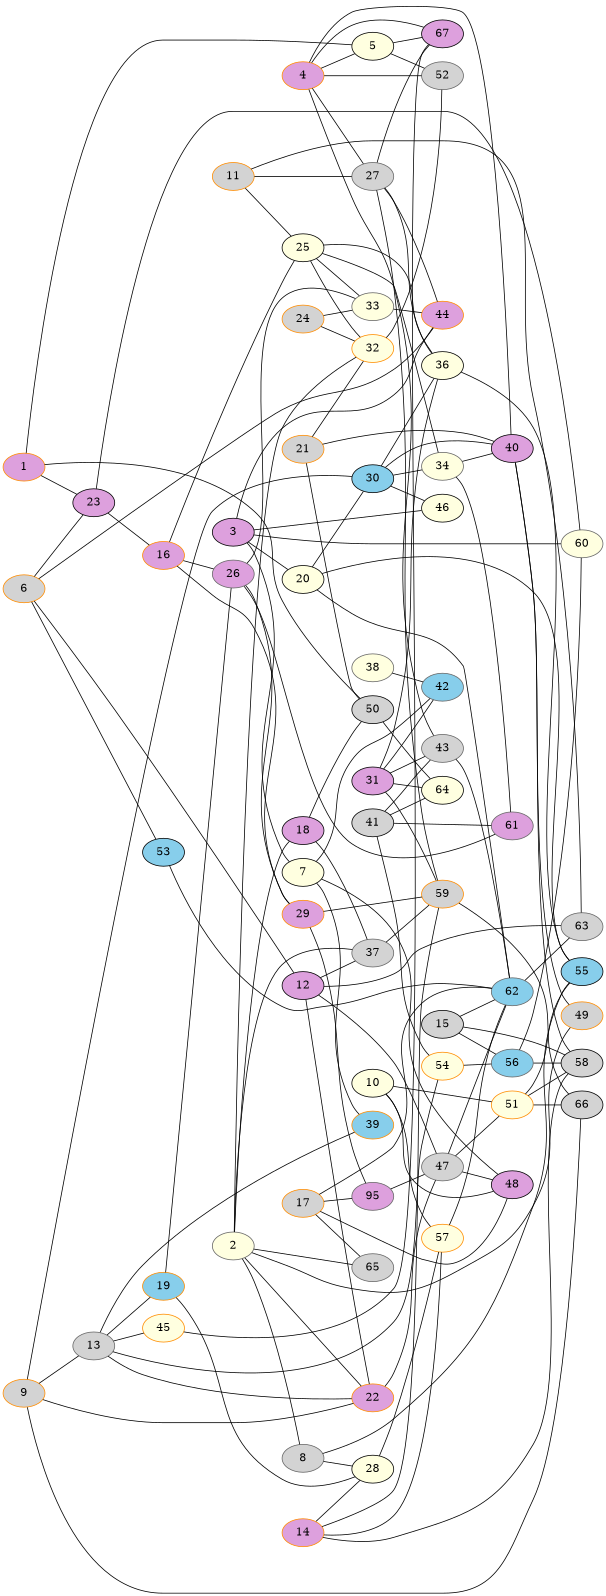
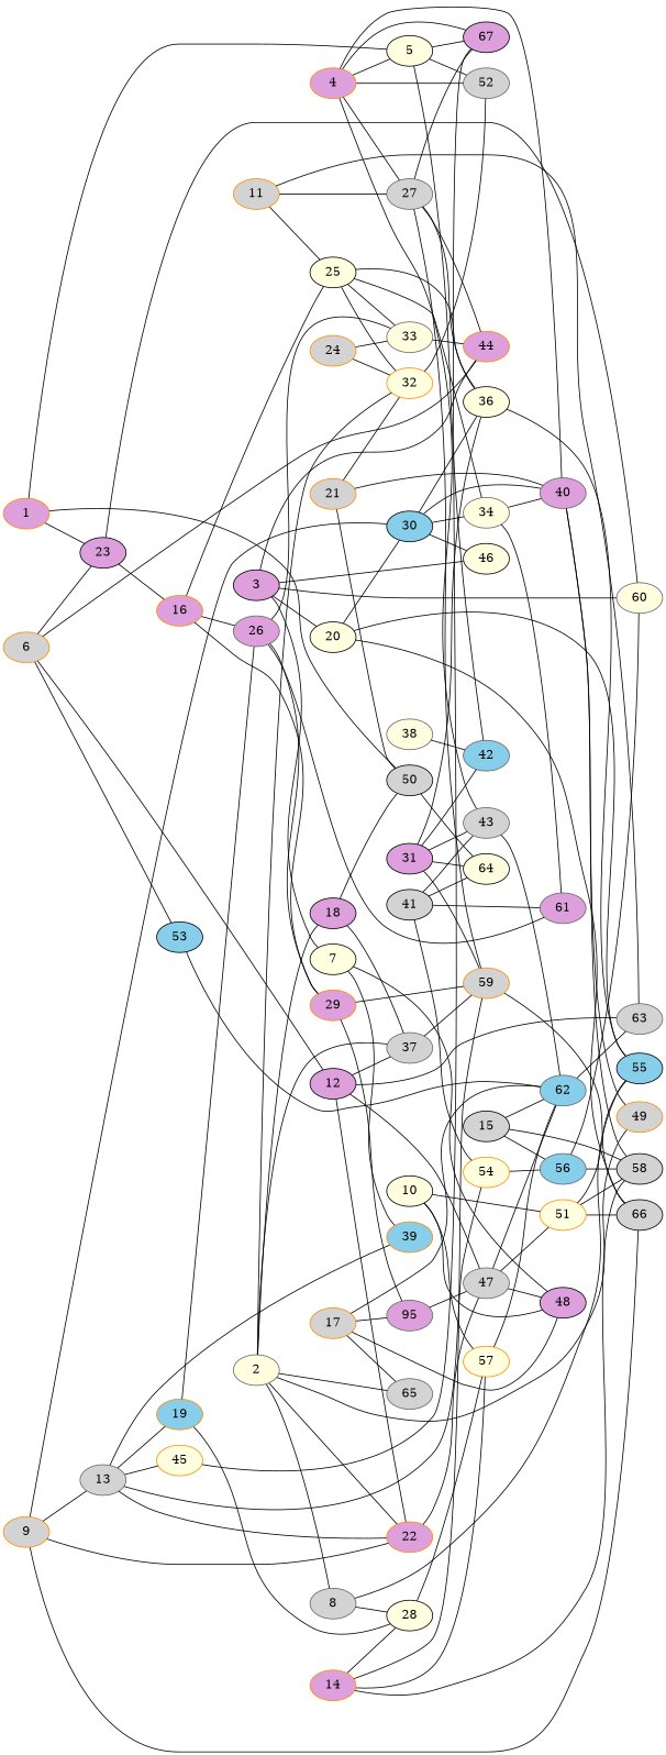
  graph {
    rankdir=LR
    node [color=black fillcolor=lightgrey style=filled]
    1 [color=darkorange fillcolor=plum]
    5 [fillcolor=lightyellow]
    23 [fillcolor=plum]
    50
    52 [color=gray40]
    67 [fillcolor=plum]
    60 [color=gray40 fillcolor=lightyellow]
    16 [color=darkorange fillcolor=plum]
    64 [fillcolor=lightyellow]
    2 [color=gray40 fillcolor=lightyellow]
    8 [color=gray40]
    18 [fillcolor=plum]
    22 [color=darkorange fillcolor=plum]
    32 [color=darkorange fillcolor=lightyellow]
    37 [color=gray40]
    49 [color=darkorange]
    65 [color=gray40]
    28 [fillcolor=lightyellow]
    55 [fillcolor=skyblue]
    47 [color=gray40]
    59 [color=darkorange]
    3 [fillcolor=plum]
    7 [fillcolor=lightyellow]
    20 [fillcolor=lightyellow]
    44 [color=darkorange fillcolor=plum]
    46 [fillcolor=lightyellow]
    39 [color=darkorange fillcolor=skyblue]
    42 [color=gray40 fillcolor=skyblue]
    48 [fillcolor=plum]
    30 [fillcolor=skyblue]
    66
    38 [color=gray40 fillcolor=lightyellow]
    4 [color=darkorange fillcolor=plum]
    27 [color=gray40]
-   40 [fillcolor=plum]
+   40 [color=gray40 fillcolor=plum]
    43 [color=gray40]
    36 [fillcolor=lightyellow]
    58
    62 [color=gray40 fillcolor=skyblue]
    6 [color=darkorange]
    12 [fillcolor=plum]
    53 [fillcolor=skyblue]
    63 [color=gray40]
    57 [color=darkorange fillcolor=lightyellow]
    9 [color=darkorange]
    13 [color=gray40]
    19 [color=darkorange fillcolor=skyblue]
    45 [color=darkorange fillcolor=lightyellow]
    54 [color=darkorange fillcolor=lightyellow]
    34 [color=gray40 fillcolor=lightyellow]
    10 [fillcolor=lightyellow]
    51 [color=darkorange fillcolor=lightyellow]
    11 [color=darkorange]
    25 [fillcolor=lightyellow]
    33 [color=gray40 fillcolor=lightyellow]
    26 [color=gray40 fillcolor=plum]
    56 [color=gray40 fillcolor=skyblue]
    14 [color=darkorange fillcolor=plum]
    15
    29 [color=darkorange fillcolor=plum]
    61 [color=gray40 fillcolor=plum]
    n62 [color=gray40 fillcolor=plum label=95]
    17 [color=darkorange]
    21 [color=darkorange]
    24 [color=darkorange]
    31 [fillcolor=plum]
    41
    1 -- 5
    1 -- 23
    1 -- 50
    5 -- 52
    5 -- 67
    23 -- 60
    23 -- 16
    50 -- 64
    16 -- 25
    16 -- 26
    16 -- 29
    2 -- 8
    2 -- 18
    2 -- 22
    2 -- 32
    2 -- 37
    2 -- 49
    2 -- 65
    8 -- 28
    8 -- 55
    18 -- 50
    18 -- 37
    22 -- 47
    32 -- 52
    37 -- 59
    28 -- 57
    47 -- 48
    47 -- 62
    47 -- 51
    59 -- 66
    3 -- 60
    3 -- 7
    3 -- 20
    3 -- 44
    3 -- 46
    7 -- 39
-   7 -- 42
+   5 -- 42
    7 -- 48
    20 -- 55
    20 -- 30
-   20 -- 62
+   20 -- 66
    30 -- 46
    30 -- 40
    30 -- 36
    30 -- 34
    38 -- 42
    4 -- 5
    4 -- 52
    4 -- 67
    4 -- 27
    4 -- 40
    4 -- 43
    27 -- 67
    27 -- 59
    27 -- 44
    27 -- 36
    40 -- 49
    40 -- 58
    43 -- 62
    36 -- 55
    62 -- 63
    6 -- 23
    6 -- 44
    6 -- 12
    6 -- 53
    12 -- 22
    12 -- 37
    12 -- 47
    12 -- 63
    53 -- 62
    57 -- 62
    9 -- 22
    9 -- 30
    9 -- 66
    9 -- 13
    13 -- 22
    13 -- 39
    13 -- 19
    13 -- 45
    13 -- 54
    19 -- 28
    19 -- 26
    45 -- 67
    54 -- 56
    34 -- 40
    34 -- 61
    10 -- 48
    10 -- 57
    10 -- 51
    51 -- 55
    51 -- 66
    51 -- 58
    11 -- 27
    11 -- 63
    11 -- 25
    25 -- 32
    25 -- 36
    25 -- 34
    25 -- 33
    33 -- 44
    26 -- 33
    26 -- 29
    26 -- 61
    56 -- 60
    56 -- 58
    14 -- 28
    14 -- 59
    14 -- 58
    14 -- 57
    15 -- 58
    15 -- 62
    15 -- 56
    29 -- 59
    29 -- n62
    n62 -- 47
    17 -- 65
    17 -- 48
    17 -- 62
    17 -- n62
    21 -- 50
    21 -- 32
    21 -- 40
    24 -- 32
    24 -- 33
    31 -- 64
    31 -- 59
    31 -- 42
    31 -- 43
    31 -- 36
    41 -- 64
    41 -- 43
    41 -- 54
    41 -- 61
  }
